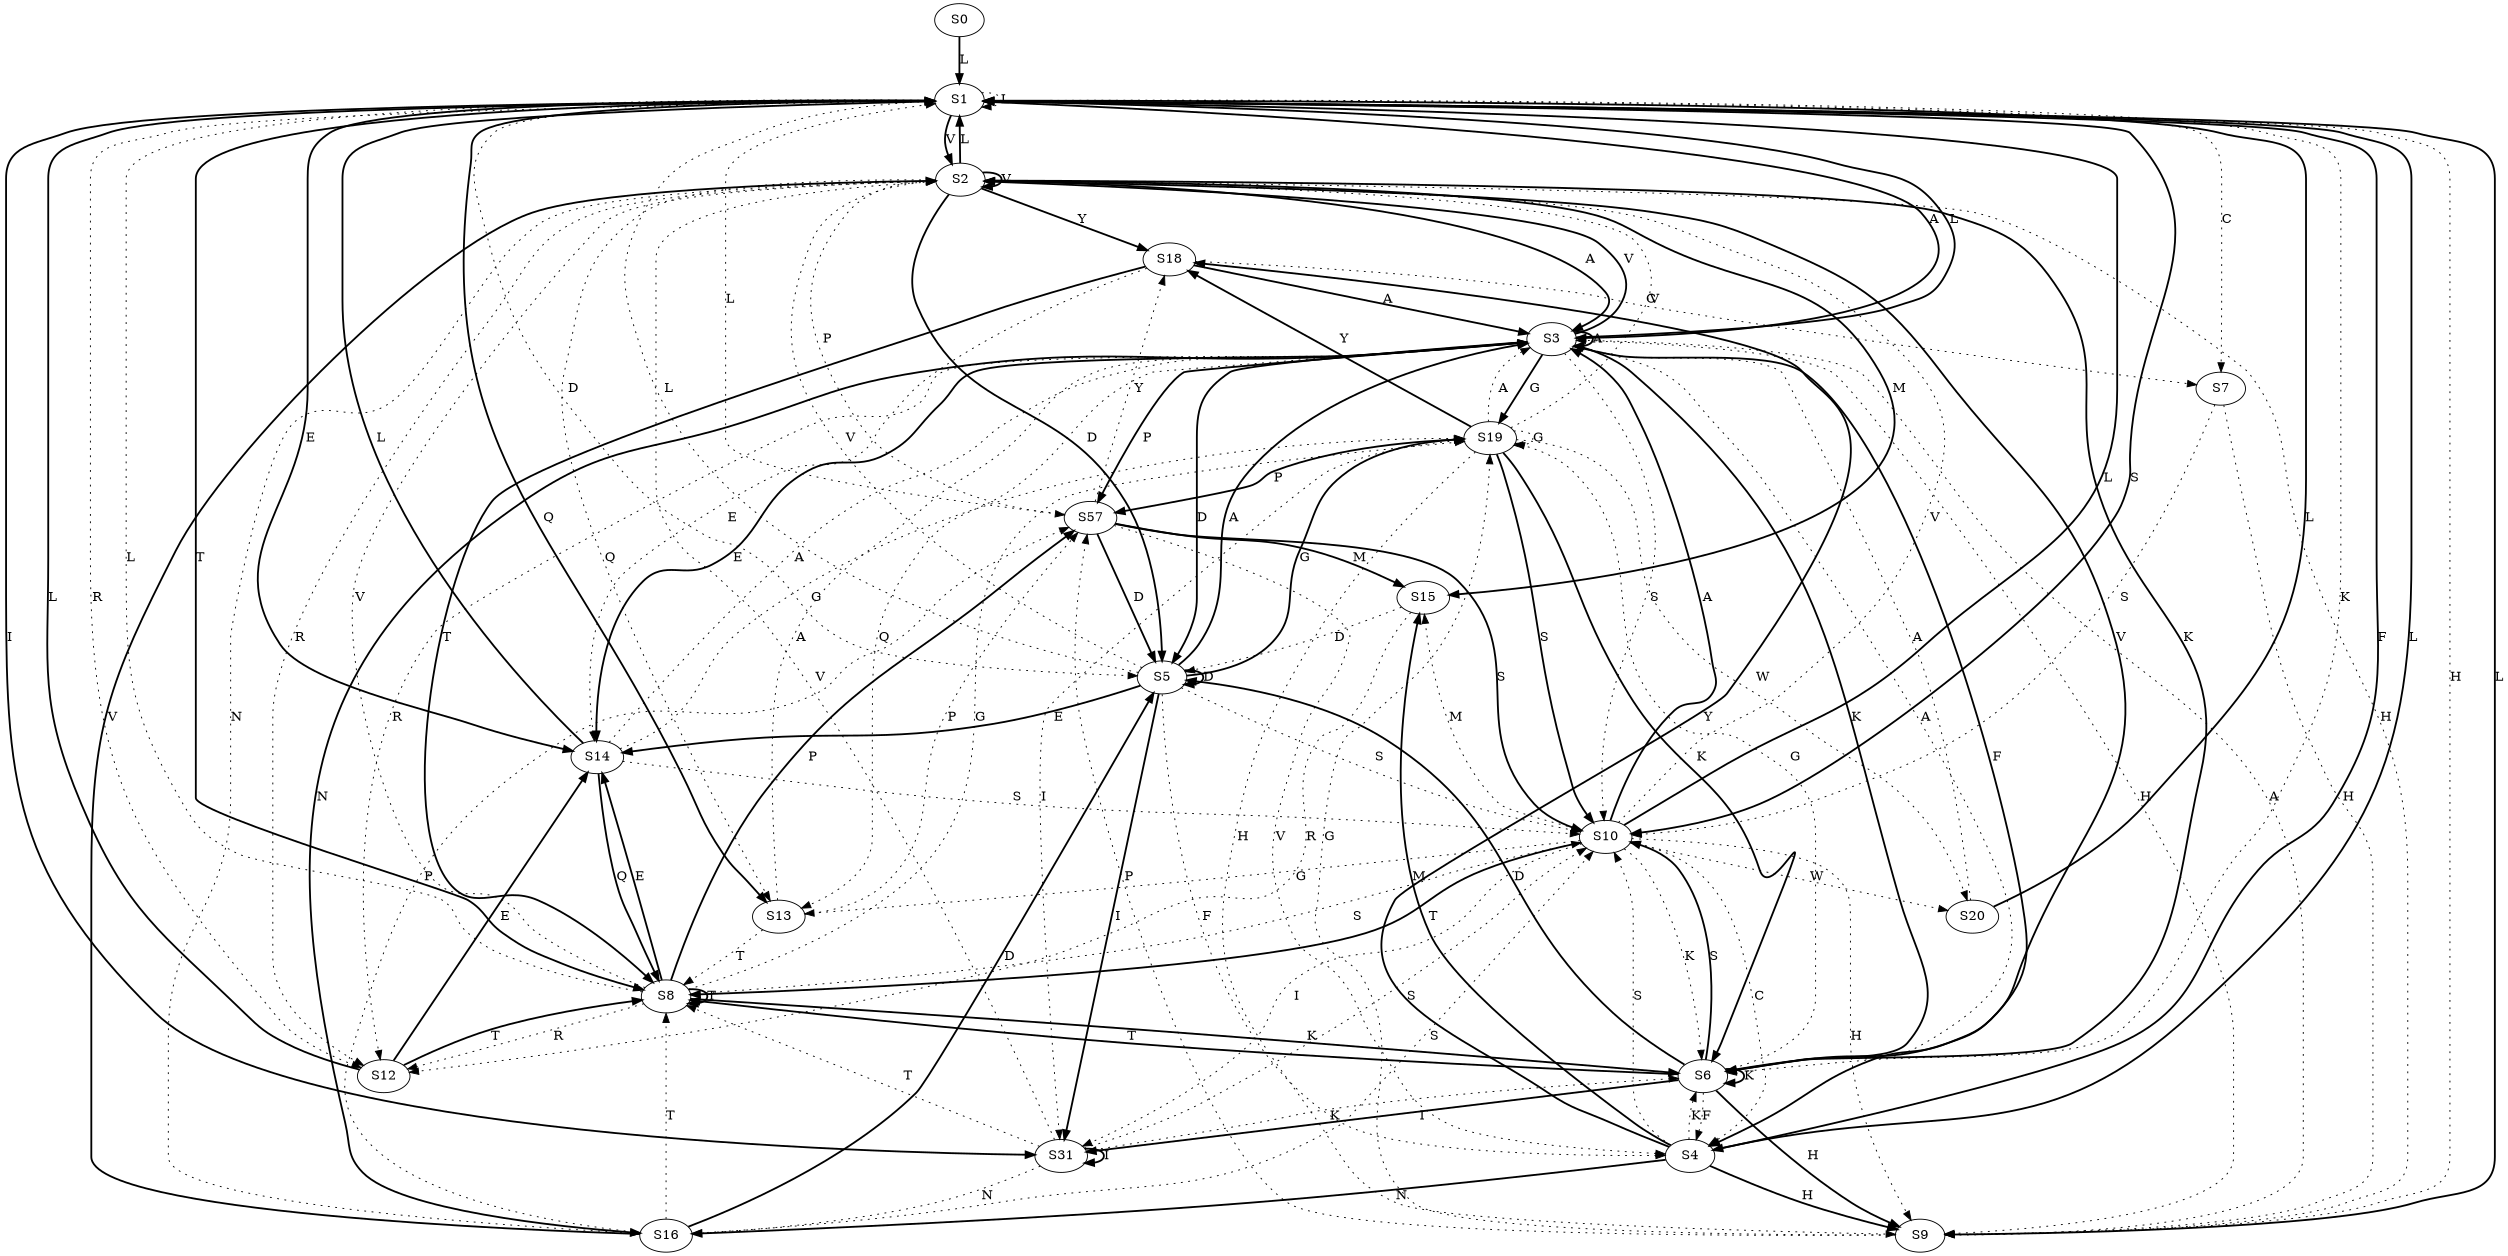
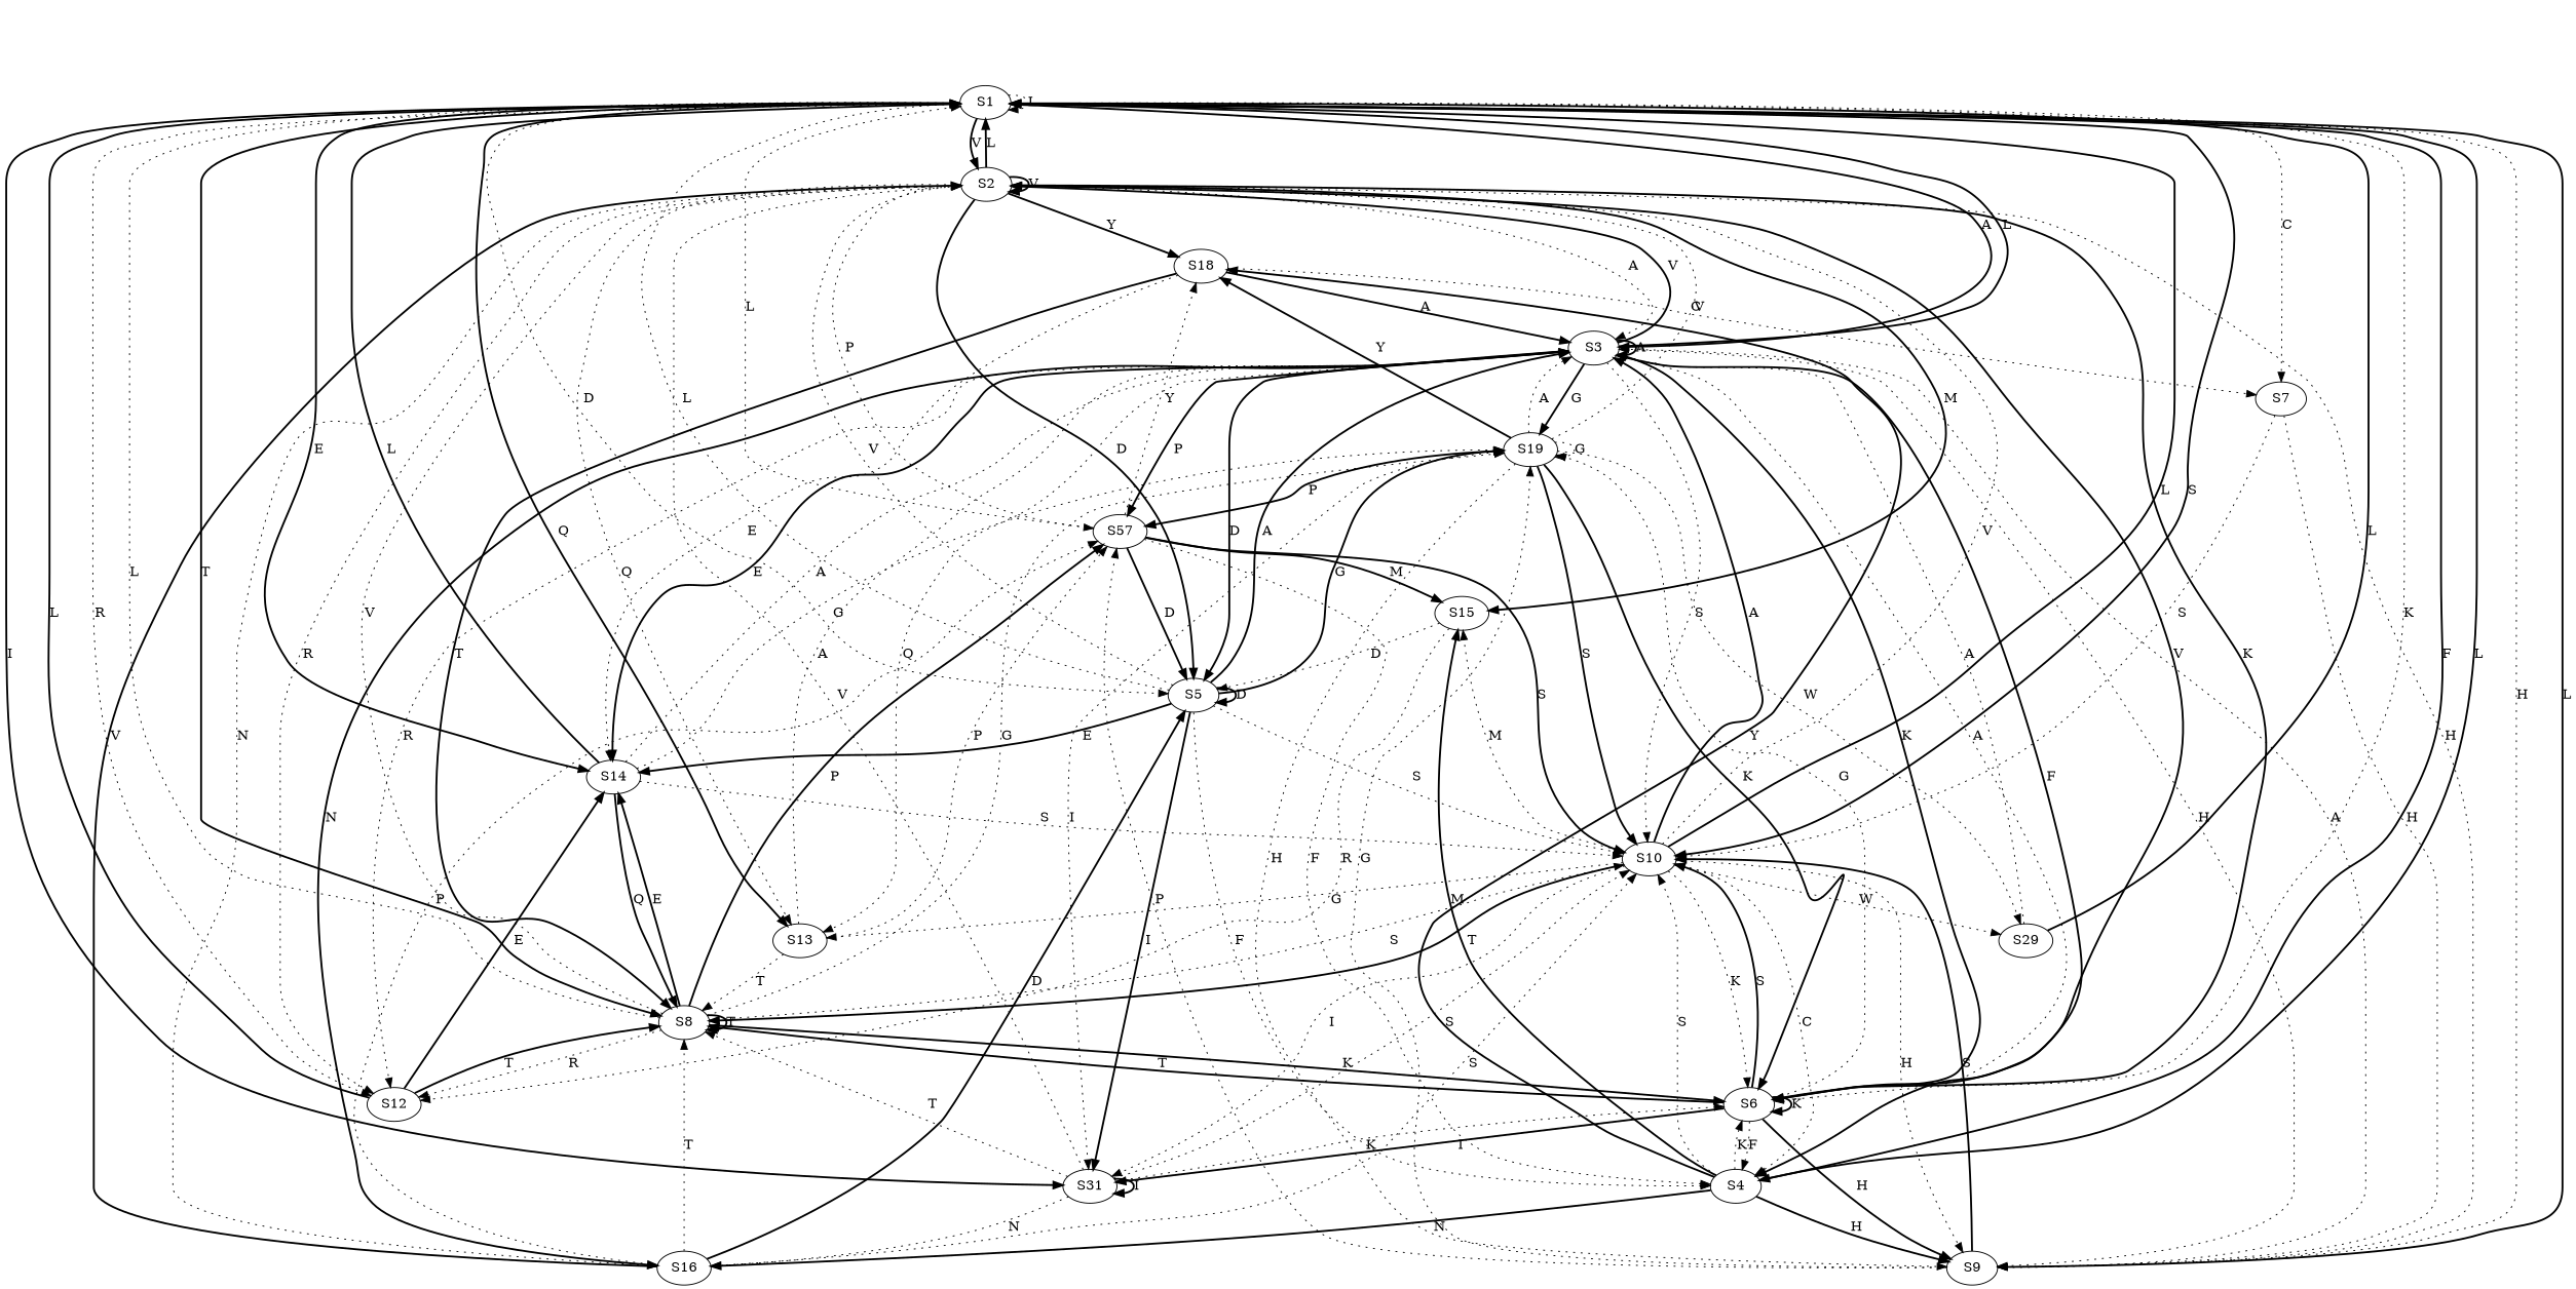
  strict digraph {
    edge [style=bold]
-   S0
    S1
    S2
    S3
    S4
    S5
    S6
    S7
    S8
    S9
    S10
    n12 [label=S31]
    S12
    S13
    S14
    S15
    S16
    n18 [label=S57]
    S18
    S19
-   S20
-   S0 -> S1 [label=L]
+   S20 [label=S29]
    S1 -> S1 [label=L style=dotted]
    S1 -> S2 [label=V]
    S1 -> S3 [label=A]
    S1 -> S4 [label=F]
    S1 -> S5 [label=D style=dotted]
    S1 -> S6 [label=K style=dotted]
    S1 -> S7 [label=C style=dotted]
    S1 -> S8 [label=T]
    S1 -> S9 [label=H style=dotted]
    S1 -> S10 [label=S]
    S1 -> n12 [label=I]
    S1 -> S12 [label=R style=dotted]
    S1 -> S13 [label=Q]
    S1 -> S14 [label=E]
    S2 -> S1 [label=L]
    S2 -> S2 [label=V]
-   S2 -> S3 [label=A]
+   S2 -> S3 [label=A style=dotted]
    S2 -> S5 [label=D]
    S2 -> S6 [label=K]
    S2 -> S9 [label=H style=dotted]
    S2 -> S12 [label=R style=dotted]
    S2 -> S13 [label=Q style=dotted]
    S2 -> S15 [label=M]
    S2 -> S16 [label=N style=dotted]
    S2 -> n18 [label=P style=dotted]
    S2 -> S18 [label=Y]
    S3 -> S1 [label=L]
    S3 -> S2 [label=V]
    S3 -> S3 [label=A]
    S3 -> S4 [label=F]
    S3 -> S5 [label=D]
    S3 -> S6 [label=K]
    S3 -> S9 [label=H style=dotted]
    S3 -> S10 [label=S style=dotted]
    S3 -> S12 [label=R style=dotted]
    S3 -> S13 [label=Q style=dotted]
    S3 -> S14 [label=E]
    S3 -> S16 [label=N]
    S3 -> n18 [label=P]
    S3 -> S19 [label=G]
    S4 -> S1 [label=L]
    S4 -> S6 [label=K style=dotted]
    S4 -> S9 [label=H]
    S4 -> S10 [label=S style=dotted]
    S4 -> S15 [label=M]
    S4 -> S16 [label=N]
    S4 -> S18 [label=Y]
    S5 -> S1 [label=L style=dotted]
    S5 -> S2 [label=V style=dotted]
    S5 -> S3 [label=A]
    S5 -> S4 [label=F style=dotted]
    S5 -> S5 [label=D]
    S5 -> S10 [label=S style=dotted]
    S5 -> n12 [label=I]
    S5 -> S14 [label=E]
    S5 -> S19 [label=G]
    S6 -> S2 [label=V]
    S6 -> S3 [label=A style=dotted]
    S6 -> S4 [label=F style=dotted]
-   S6 -> S5 [label=D]
    S6 -> S6 [label=K]
    S6 -> S8 [label=T]
    S6 -> S9 [label=H]
    S6 -> S10 [label=S]
    S6 -> n12 [label=I]
    S6 -> S19 [label=G style=dotted]
    S7 -> S9 [label=H style=dotted]
    S7 -> S10 [label=S style=dotted]
    S8 -> S1 [label=L style=dotted]
    S8 -> S2 [label=V style=dotted]
    S8 -> S6 [label=K]
    S8 -> S8 [label=T]
    S8 -> S10 [label=S style=dotted]
    S8 -> S12 [label=R style=dotted]
    S8 -> S14 [label=E]
    S8 -> n18 [label=P]
    S8 -> S19 [label=G style=dotted]
    S9 -> S1 [label=L]
    S9 -> S3 [label=A style=dotted]
+   S9 -> S10 [label=S]
    S9 -> n18 [label=P style=dotted]
    S9 -> S19 [label=G style=dotted]
    S10 -> S1 [label=L]
    S10 -> S2 [label=V style=dotted]
    S10 -> S3 [label=A]
    S10 -> S4 [label=C style=dotted]
    S10 -> S6 [label=K style=dotted]
    S10 -> S8 [label=T]
    S10 -> S9 [label=H style=dotted]
    S10 -> n12 [label=I style=dotted]
    S10 -> S13 [label=G style=dotted]
    S10 -> S15 [label=M style=dotted]
    S10 -> S20 [label=W style=dotted]
    n12 -> S2 [label=V style=dotted]
    n12 -> S6 [label=K style=dotted]
    n12 -> S8 [label=T style=dotted]
    n12 -> S10 [label=S style=dotted]
    n12 -> n12 [label=I]
    n12 -> S16 [label=N style=dotted]
    S12 -> S1 [label=L]
    S12 -> S8 [label=T]
    S12 -> S14 [label=E]
    S13 -> S3 [label=A style=dotted]
    S13 -> S8 [label=T style=dotted]
    S13 -> n18 [label=P style=dotted]
    S14 -> S1 [label=L]
    S14 -> S3 [label=A style=dotted]
    S14 -> S8 [label=Q]
    S14 -> S10 [label=S style=dotted]
    S14 -> S19 [label=G style=dotted]
    S15 -> S5 [label=D style=dotted]
    S15 -> S12 [label=R style=dotted]
    S16 -> S2 [label=V]
    S16 -> S5 [label=D]
    S16 -> S8 [label=T style=dotted]
    S16 -> S10 [label=S style=dotted]
    S16 -> n18 [label=P style=dotted]
    n18 -> S1 [label=L style=dotted]
-   n18 -> S4 [label=V style=dotted]
+   n18 -> S4 [label=F style=dotted]
    n18 -> S5 [label=D]
    n18 -> S10 [label=S]
    n18 -> S15 [label=M]
    n18 -> S18 [label=Y style=dotted]
    S18 -> S3 [label=A]
    S18 -> S7 [label=C style=dotted]
    S18 -> S8 [label=T]
    S18 -> S14 [label=E style=dotted]
    S19 -> S2 [label=V style=dotted]
    S19 -> S3 [label=A style=dotted]
    S19 -> S6 [label=K]
    S19 -> S9 [label=H style=dotted]
    S19 -> S10 [label=S]
    S19 -> n12 [label=I style=dotted]
    S19 -> n18 [label=P]
    S19 -> S18 [label=Y]
    S19 -> S19 [label=G style=dotted]
    S19 -> S20 [label=W style=dotted]
    S20 -> S1 [label=L]
    S20 -> S3 [label=A style=dotted]
  }
